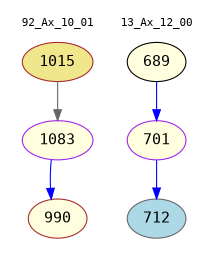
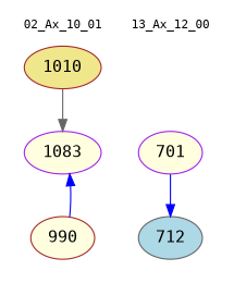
  digraph {
    fontname="DejaVu Sans Mono"
    node [color=brown fillcolor=lightyellow fontname="DejaVu Sans Mono" style=filled]
    edge [color=blue fontname="DejaVu Sans Mono"]
-   n1 [fillcolor=khaki label=1015]
+   n1 [fillcolor=khaki label=1010]
    n2 [color=purple label=1083]
    n3 [label=990]
-   n4 [color=black label=689]
    n5 [color=purple label=701]
    n6 [color=gray40 fillcolor=lightblue label=712]
    subgraph cluster_1 {
      color=white
      fontsize=10
-     label="92_Ax_10_01"
+     label="02_Ax_10_01"
      n1
      n2
      n3
    }
    subgraph cluster_2 {
      color=white
      fontsize=10
      label="13_Ax_12_00"
-     n4
      n5
      n6
    }
    n1 -> n2 [color=gray40]
-   n2 -> n3
-   n4 -> n5
+   n3 -> n2
    n5 -> n6
  }
